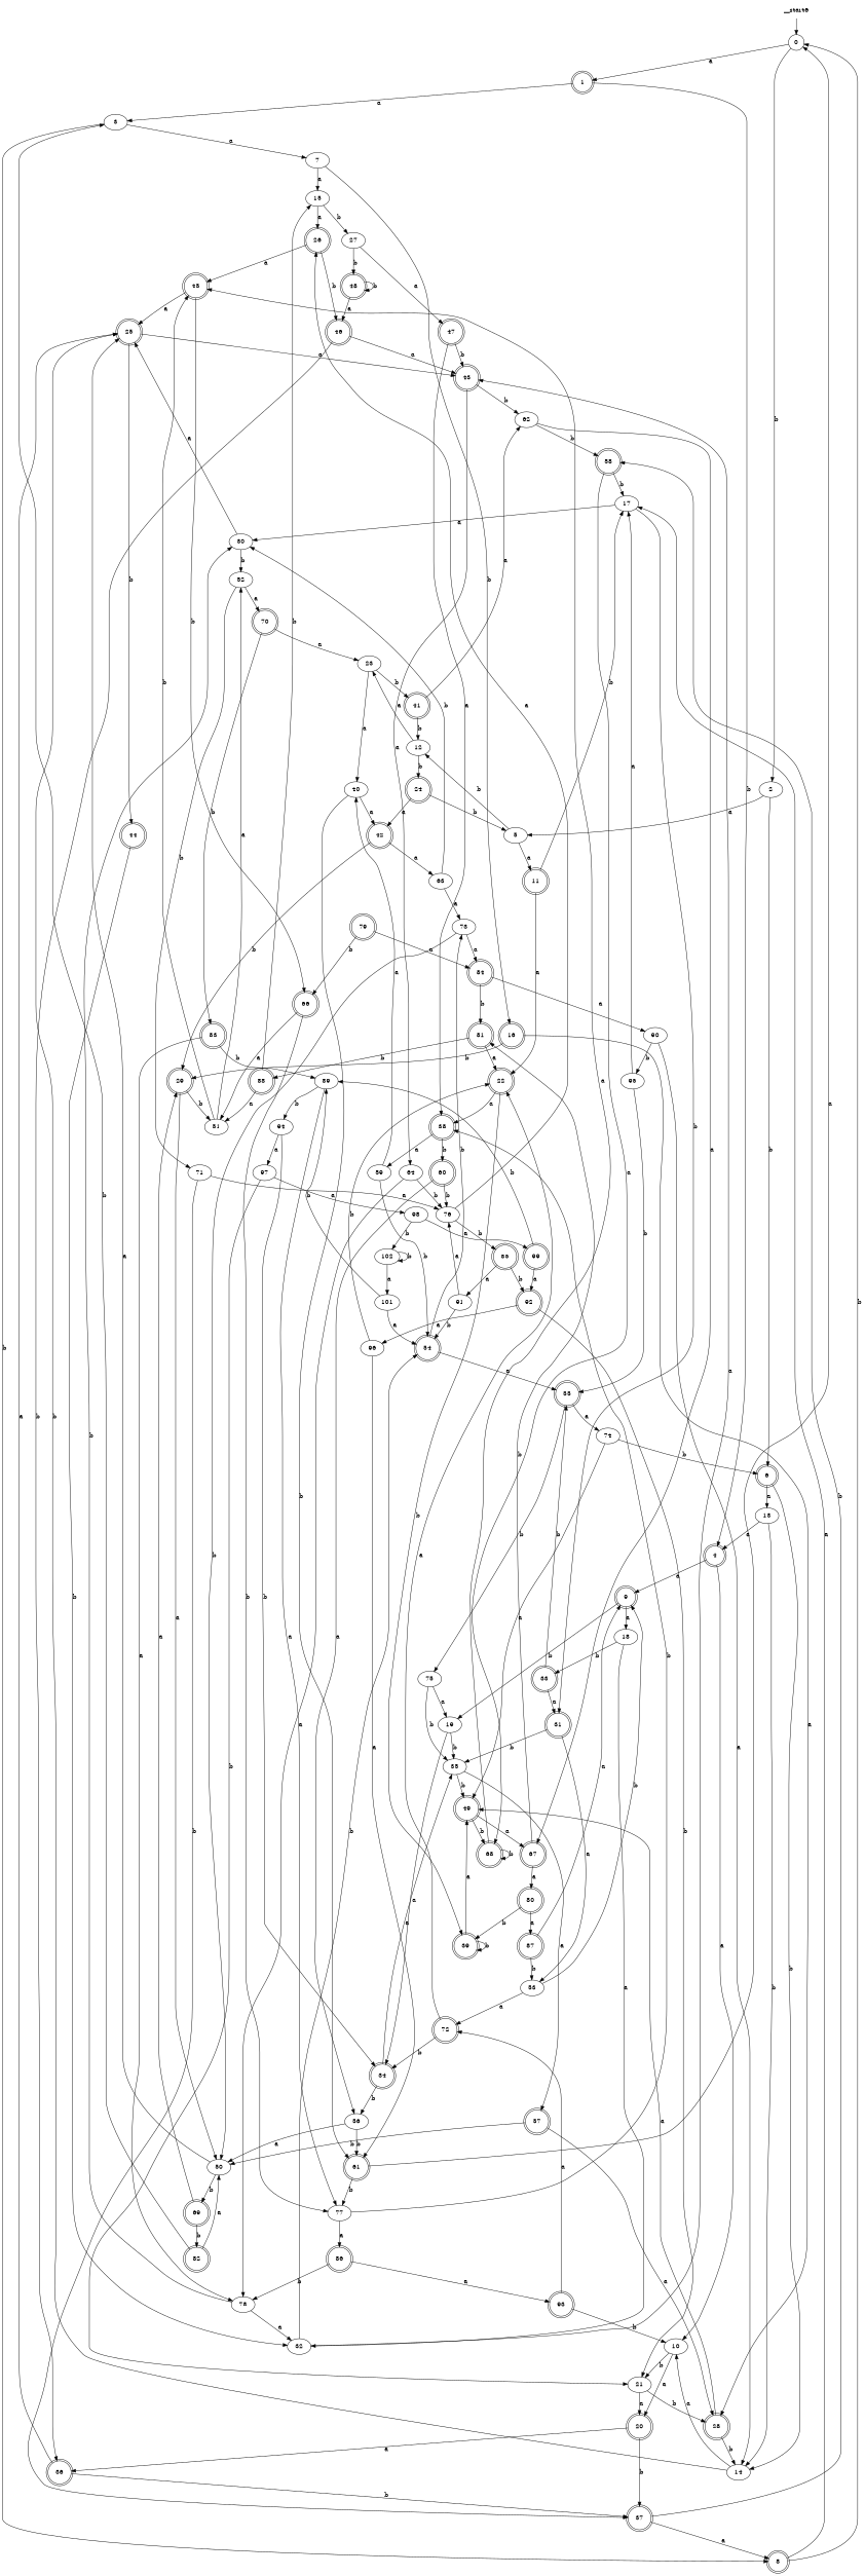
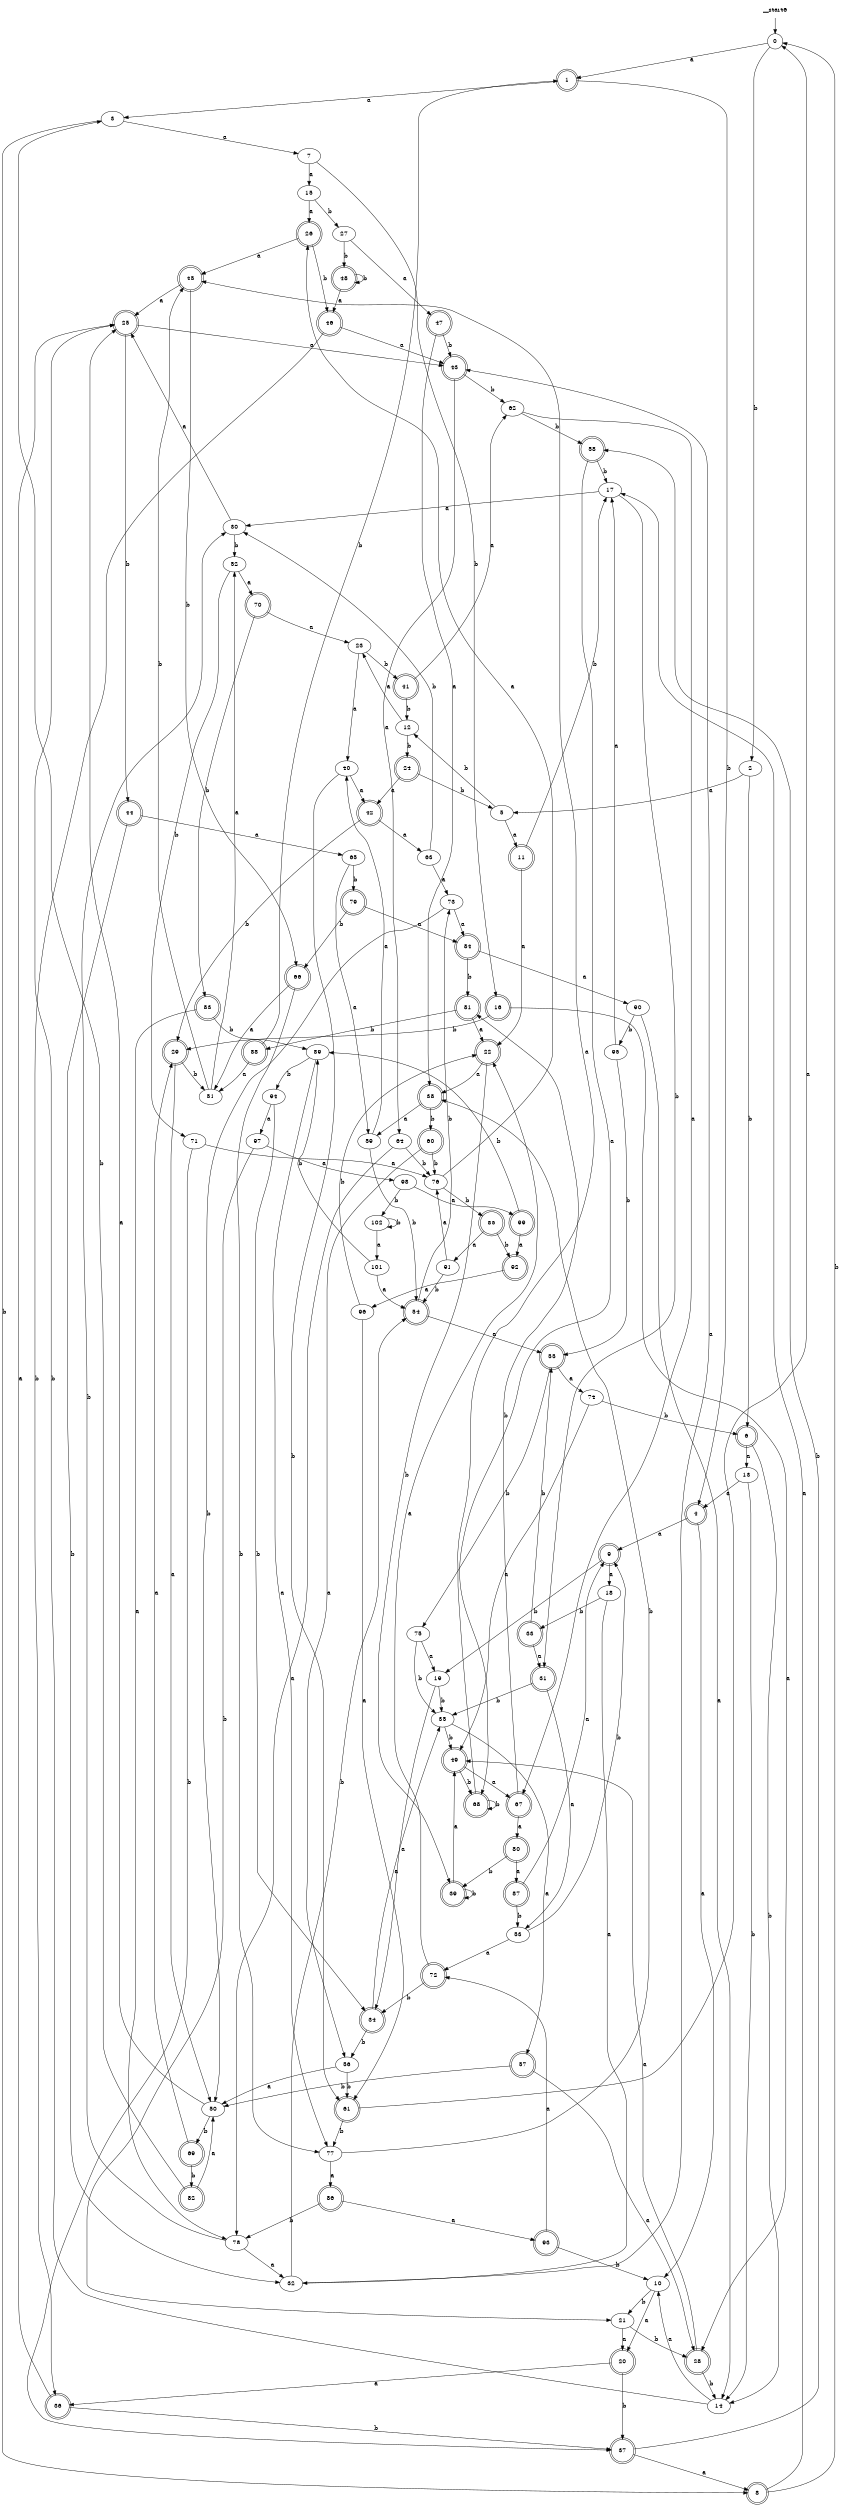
  digraph {
    node [shape=doublecircle]
    n1 [label=__start6 shape=none]
    0 [shape=circle]
    1
    2 [shape=""]
    3 [shape=""]
    4
    5 [shape=""]
    6
    7 [shape=""]
    8
    9
    10 [shape=""]
    11
    12 [shape=""]
    13 [shape=""]
    14 [shape=""]
    15 [shape=""]
    16
    17 [shape=""]
    18 [shape=""]
    19 [shape=""]
    20
    21 [shape=""]
    22
    23 [shape=""]
    24
    25
    26
    27 [shape=""]
    28
    29
    30 [shape=""]
    31
    32 [shape=""]
    33
    34
    35 [shape=""]
    36
    37
    38
    39
    40 [shape=""]
    41
    42
    43
    44
    45
    46
    47
    48
    49
    50 [shape=""]
    51 [shape=""]
    52 [shape=""]
    53 [shape=""]
    54
    55
    56 [shape=""]
    57
    58
    59 [shape=""]
    60
    61
    62 [shape=""]
    63 [shape=""]
    64 [shape=""]
+   65 [shape=""]
    66
    67
    68
    69
    70
    71 [shape=""]
    72
    73 [shape=""]
    74 [shape=""]
    75 [shape=""]
    76 [shape=""]
    77 [shape=""]
    78 [shape=""]
    79
    80
    81
    82
    83
    84
    85
    86
    87
    88
    89 [shape=""]
    90 [shape=""]
    91 [shape=""]
    92
    93
    94 [shape=""]
    95 [shape=""]
    96 [shape=""]
    97 [shape=""]
    98 [shape=""]
    99
    n102 [label=102 shape=""]
    101 [shape=""]
    n1 -> 0
    0 -> 1 [label=a]
    0 -> 2 [label=b]
    1 -> 3 [label=a]
    1 -> 4 [label=b]
    2 -> 5 [label=a]
    2 -> 6 [label=b]
    3 -> 7 [label=a]
    3 -> 8 [label=b]
    4 -> 9 [label=a]
    4 -> 10 [label=a]
    5 -> 11 [label=a]
    5 -> 12 [label=b]
    6 -> 13 [label=a]
    6 -> 14 [label=b]
    7 -> 15 [label=a]
    7 -> 16 [label=b]
    8 -> 0 [label=b]
    8 -> 17 [label=a]
    9 -> 18 [label=a]
    9 -> 19 [label=b]
    10 -> 20 [label=a]
    10 -> 21 [label=b]
    11 -> 17 [label=b]
    11 -> 22 [label=a]
    12 -> 23 [label=a]
    12 -> 24 [label=b]
    13 -> 4 [label=a]
    13 -> 14 [label=b]
    14 -> 10 [label=a]
    14 -> 25 [label=b]
    15 -> 26 [label=a]
    15 -> 27 [label=b]
    16 -> 28 [label=a]
    16 -> 29 [label=b]
    17 -> 30 [label=a]
    17 -> 31 [label=b]
    18 -> 32 [label=a]
    18 -> 33 [label=b]
    19 -> 34 [label=a]
    19 -> 35 [label=b]
    20 -> 36 [label=a]
    20 -> 37 [label=b]
    21 -> 20 [label=a]
    21 -> 28 [label=b]
    22 -> 38 [label=a]
    22 -> 39 [label=b]
    23 -> 40 [label=a]
    23 -> 41 [label=b]
    24 -> 5 [label=b]
    24 -> 42 [label=a]
    25 -> 43 [label=a]
    25 -> 44 [label=b]
    26 -> 45 [label=a]
    26 -> 46 [label=b]
    27 -> 47 [label=a]
    27 -> 48 [label=b]
    28 -> 14 [label=b]
    28 -> 49 [label=a]
    29 -> 50 [label=a]
    29 -> 51 [label=b]
    30 -> 25 [label=a]
    30 -> 52 [label=b]
    31 -> 35 [label=b]
    31 -> 53 [label=a]
    32 -> 43 [label=a]
    32 -> 54 [label=b]
    33 -> 31 [label=a]
    33 -> 55 [label=b]
    34 -> 35 [label=a]
    34 -> 56 [label=b]
    35 -> 49 [label=b]
    35 -> 57 [label=a]
    36 -> 25 [label=a]
    36 -> 37 [label=b]
    37 -> 8 [label=a]
    37 -> 58 [label=b]
    38 -> 59 [label=a]
    38 -> 60 [label=b]
    39 -> 39 [label=b]
    39 -> 49 [label=a]
    40 -> 42 [label=a]
    40 -> 61 [label=b]
    41 -> 12 [label=b]
    41 -> 62 [label=a]
    42 -> 29 [label=b]
    42 -> 63 [label=a]
    43 -> 62 [label=b]
    43 -> 64 [label=a]
    44 -> 32 [label=b]
+   44 -> 65 [label=a]
    45 -> 25 [label=a]
    45 -> 66 [label=b]
    46 -> 36 [label=b]
    46 -> 43 [label=a]
    47 -> 38 [label=a]
    47 -> 43 [label=b]
    48 -> 46 [label=a]
    48 -> 48 [label=b]
    49 -> 67 [label=a]
    49 -> 68 [label=b]
    50 -> 25 [label=a]
    50 -> 69 [label=b]
    51 -> 45 [label=b]
    51 -> 52 [label=a]
    52 -> 70 [label=a]
    52 -> 71 [label=b]
    53 -> 9 [label=b]
    53 -> 72 [label=a]
    54 -> 55 [label=a]
    54 -> 73 [label=b]
    55 -> 74 [label=a]
    55 -> 75 [label=b]
    56 -> 50 [label=a]
    56 -> 61 [label=b]
    57 -> 28 [label=a]
    57 -> 50 [label=b]
    58 -> 17 [label=b]
    58 -> 68 [label=a]
    59 -> 40 [label=a]
    59 -> 54 [label=b]
    60 -> 56 [label=a]
    60 -> 76 [label=b]
    61 -> 0 [label=a]
    61 -> 77 [label=b]
    62 -> 58 [label=b]
    62 -> 67 [label=a]
    63 -> 30 [label=b]
    63 -> 73 [label=a]
    64 -> 76 [label=b]
    64 -> 78 [label=a]
+   65 -> 59 [label=a]
+   65 -> 79 [label=b]
    66 -> 51 [label=a]
    66 -> 77 [label=b]
    67 -> 80 [label=a]
    67 -> 81 [label=b]
    68 -> 45 [label=a]
    68 -> 68 [label=b]
    69 -> 29 [label=a]
    69 -> 82 [label=b]
    70 -> 23 [label=a]
    70 -> 83 [label=b]
    71 -> 37 [label=b]
    71 -> 76 [label=a]
    72 -> 22 [label=a]
    72 -> 34 [label=b]
    73 -> 50 [label=b]
    73 -> 84 [label=a]
    74 -> 6 [label=b]
    74 -> 49 [label=a]
    75 -> 19 [label=a]
    75 -> 35 [label=b]
    76 -> 26 [label=a]
    76 -> 85 [label=b]
    77 -> 38 [label=b]
    77 -> 86 [label=a]
    78 -> 30 [label=b]
    78 -> 32 [label=a]
    79 -> 66 [label=b]
    79 -> 84 [label=a]
    80 -> 39 [label=b]
    80 -> 87 [label=a]
    81 -> 22 [label=a]
    81 -> 88 [label=b]
    82 -> 3 [label=b]
    82 -> 50 [label=a]
    83 -> 78 [label=a]
    83 -> 89 [label=b]
    84 -> 81 [label=b]
    84 -> 90 [label=a]
    85 -> 91 [label=a]
    85 -> 92 [label=b]
    86 -> 78 [label=b]
    86 -> 93 [label=a]
    87 -> 9 [label=a]
    87 -> 53 [label=b]
-   88 -> 15 [label=b]
+   88 -> 1 [label=b]
    88 -> 51 [label=a]
    89 -> 77 [label=a]
    89 -> 94 [label=b]
    90 -> 14 [label=a]
    90 -> 95 [label=b]
    91 -> 54 [label=b]
    91 -> 76 [label=a]
-   92 -> 21 [label=b]
    92 -> 96 [label=a]
    93 -> 10 [label=b]
    93 -> 72 [label=a]
    94 -> 34 [label=b]
    94 -> 97 [label=a]
    95 -> 17 [label=a]
    95 -> 55 [label=b]
    96 -> 22 [label=b]
    96 -> 61 [label=a]
    97 -> 21 [label=b]
    97 -> 98 [label=a]
    98 -> 99 [label=a]
    98 -> n102 [label=b]
    99 -> 89 [label=b]
    99 -> 92 [label=a]
    n102 -> n102 [label=b]
    n102 -> 101 [label=a]
    101 -> 54 [label=a]
    101 -> 89 [label=b]
  }
